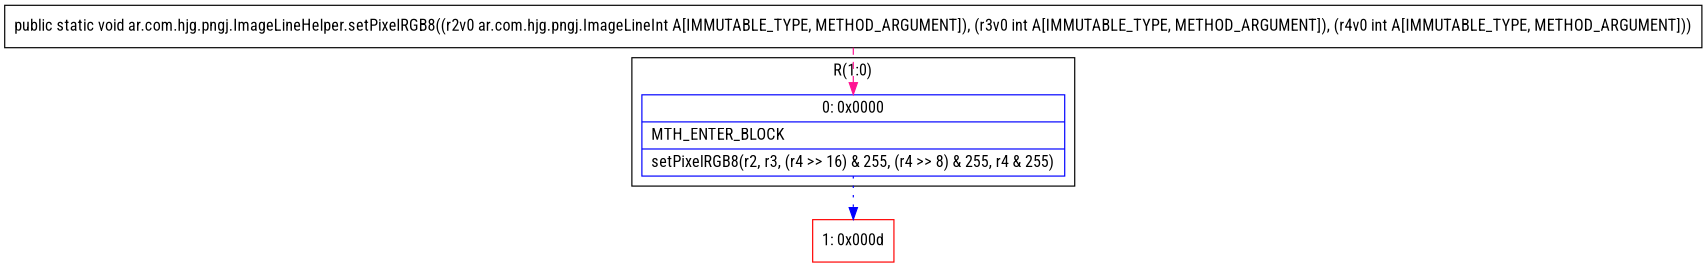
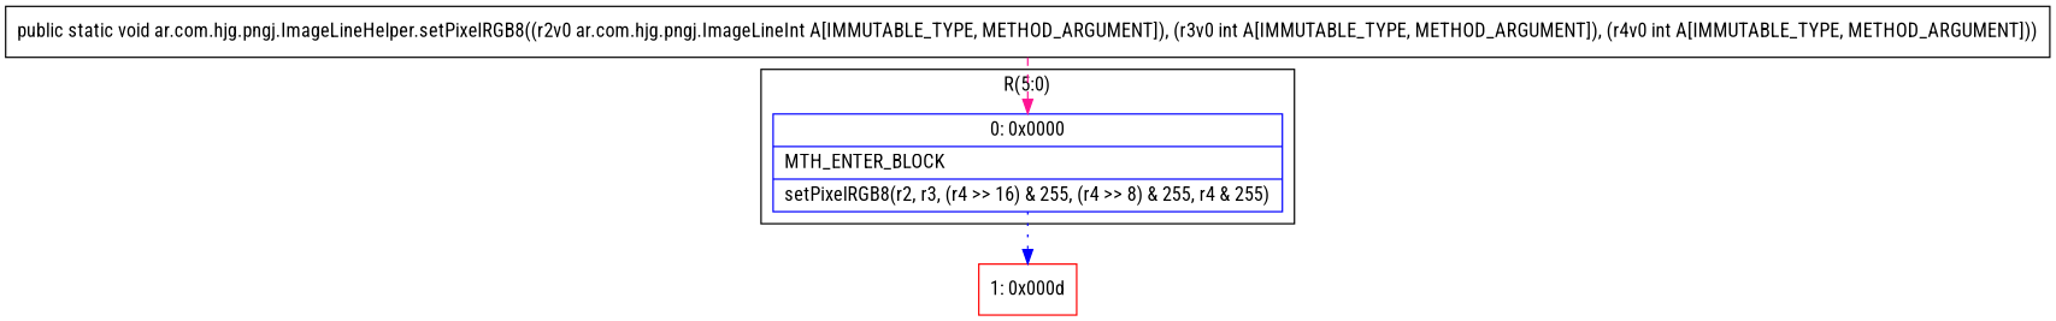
  digraph {
    fontname="Roboto Condensed"
    node [shape=record fontname="Roboto Condensed"]
    edge [fontname="Roboto Condensed"]
    n1 [color=blue label="{0\:\ 0x0000|MTH_ENTER_BLOCK\l|setPixelRGB8(r2, r3, (r4 \>\> 16) & 255, (r4 \>\> 8) & 255, r4 & 255)\l}"]
    n2 [color=red label="{1\:\ 0x000d}"]
    n3 [label="{public static void ar.com.hjg.pngj.ImageLineHelper.setPixelRGB8((r2v0 ar.com.hjg.pngj.ImageLineInt A[IMMUTABLE_TYPE, METHOD_ARGUMENT]), (r3v0 int A[IMMUTABLE_TYPE, METHOD_ARGUMENT]), (r4v0 int A[IMMUTABLE_TYPE, METHOD_ARGUMENT])) }"]
    subgraph cluster_1 {
-     label="R(1:0)"
+     label="R(5:0)"
      n1
    }
    n1 -> n2 [color=blue style=dotted]
    n3 -> n1 [color=deeppink style=dashed]
  }
